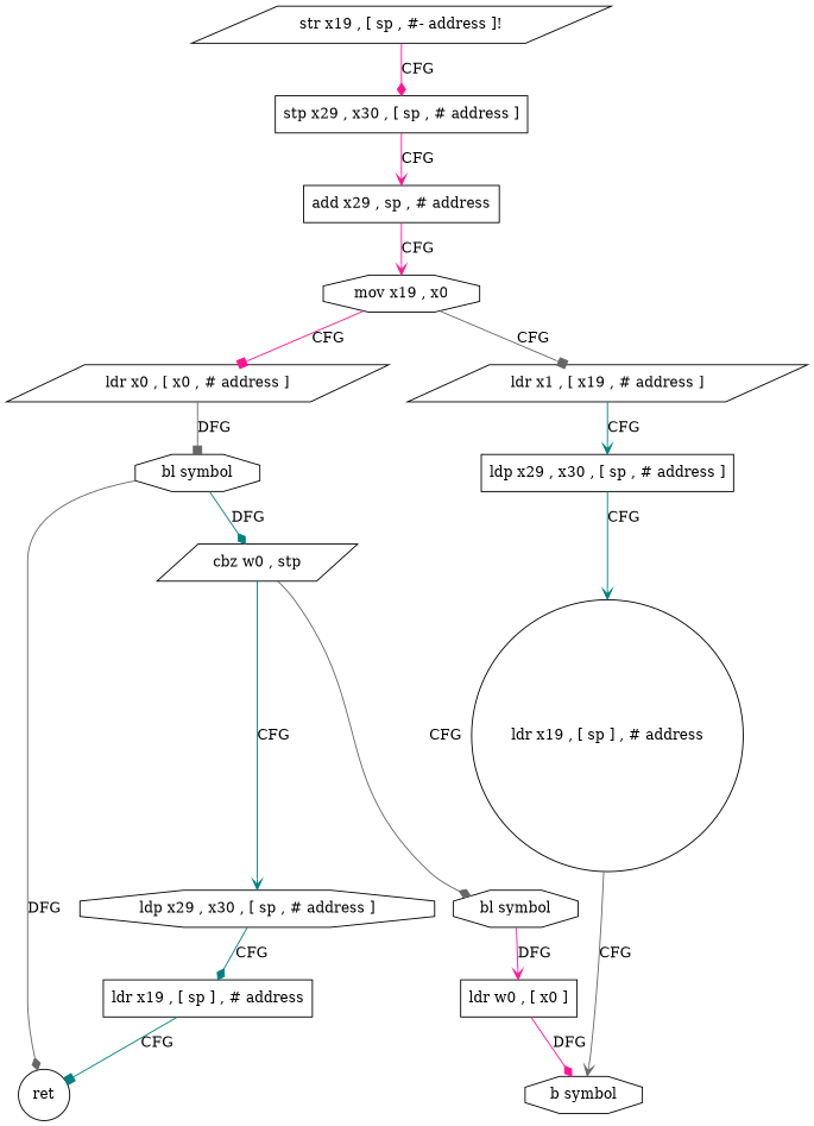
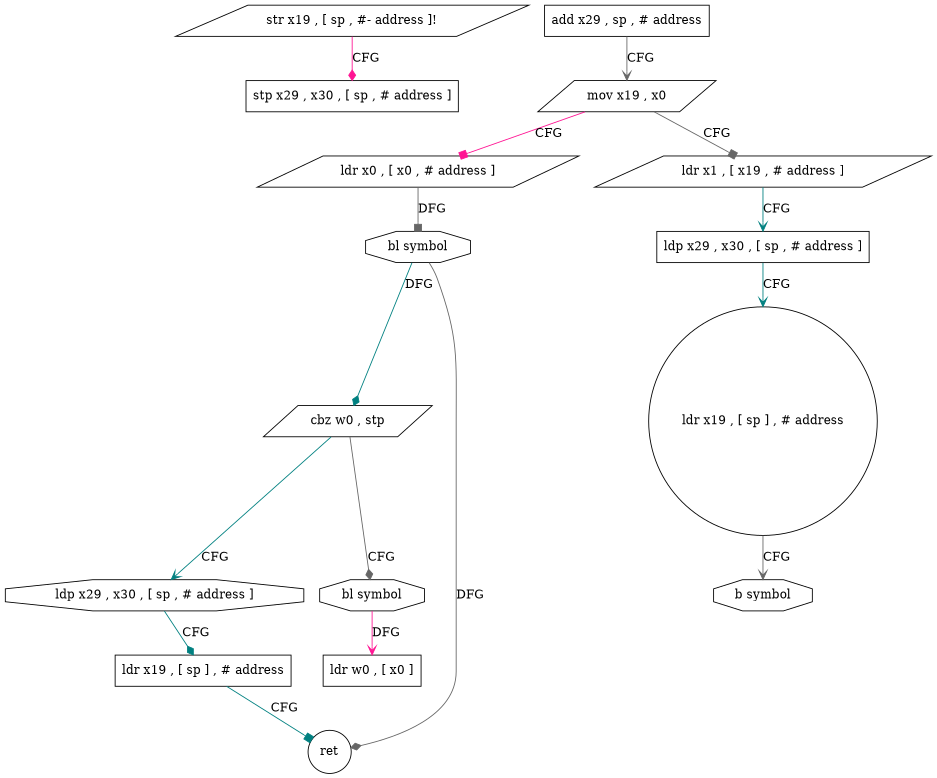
  digraph {
    node [shape=parallelogram]
    edge [arrowhead=vee color=deeppink]
    n1 [label="str x19 , [ sp , #- address ]!"]
    n2 [label="stp x29 , x30 , [ sp , # address ]" shape=box]
    n3 [label="add x29 , sp , # address" shape=box]
-   n4 [label="mov x19 , x0" shape=octagon]
+   n4 [label="mov x19 , x0"]
    n5 [label="ldr x0 , [ x0 , # address ]"]
    n6 [label="ldr x1 , [ x19 , # address ]"]
    n7 [label="bl symbol" shape=octagon]
    n8 [label="ldp x29 , x30 , [ sp , # address ]" shape=box]
    n9 [label="cbz w0 , stp"]
    n10 [label=ret shape=circle]
    n11 [label="ldp x29 , x30 , [ sp , # address ]" shape=octagon]
    n12 [label="bl symbol" shape=octagon]
    n13 [label="ldr x19 , [ sp ] , # address" shape=box]
    n14 [label="ldr w0 , [ x0 ]" shape=box]
    n15 [label="b symbol" shape=octagon]
    n16 [label="ldr x19 , [ sp ] , # address" shape=circle]
    n1 -> n2 [arrowhead=diamond label=CFG]
-   n2 -> n3 [label=CFG]
-   n3 -> n4 [label=CFG]
+   n3 -> n4 [color=gray40 label=CFG]
    n4 -> n5 [arrowhead=box label=CFG]
    n4 -> n6 [arrowhead=box color=gray40 label=CFG]
    n5 -> n7 [arrowhead=box color=gray40 label=DFG]
    n6 -> n8 [color=teal label=CFG]
    n7 -> n9 [arrowhead=diamond color=teal label=DFG]
    n7 -> n10 [arrowhead=diamond color=gray40 label=DFG]
    n8 -> n16 [color=teal label=CFG]
    n9 -> n11 [color=teal label=CFG]
    n9 -> n12 [arrowhead=diamond color=gray40 label=CFG]
    n11 -> n13 [arrowhead=diamond color=teal label=CFG]
    n12 -> n14 [label=DFG]
    n13 -> n10 [arrowhead=box color=teal label=CFG]
-   n14 -> n15 [arrowhead=diamond label=DFG]
    n16 -> n15 [color=gray40 label=CFG]
  }
